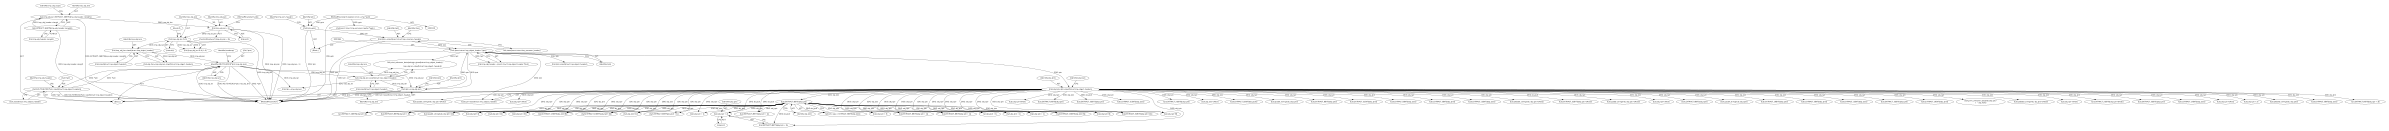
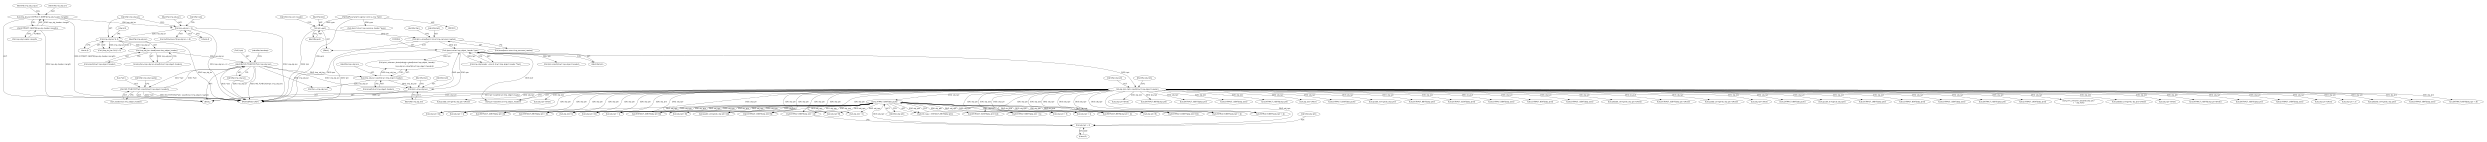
  digraph {
    fontname=Nunito
    node [fontname=Nunito]
    edge [fontname=Nunito]
    n1 [label="(Call,obj_tptr + 2)"]
    n2 [label="(Literal,2)"]
    n3 [label="(Call,EXTRACT_8BITS(obj_tptr + 2))"]
    n4 [label="(Call,EXTRACT_8BITS(obj_tptr))"]
    n5 [label="(Call,obj_tptr+12)"]
    n6 [label="(Call,obj_tptr + 1)"]
    n7 [label="(Call,EXTRACT_16BITS(obj_tptr+4))"]
    n8 [label="(Call,EXTRACT_8BITS(obj_tptr + 3))"]
    n9 [label="(Call,obj_tptr+4)"]
    n10 [label="(Call,obj_tptr+12)"]
    n11 [label="(Identifier,obj_tptr)"]
    n12 [label="(Call,obj_tptr + 1)"]
    n13 [label="(Call,obj_tptr + 1)"]
    n14 [label="(Call,EXTRACT_16BITS(obj_tptr+6))"]
    n15 [label="(Call,obj_tptr+10)"]
    n16 [label="(Call,EXTRACT_16BITS(obj_tptr+8))"]
    n17 [label="(Call,EXTRACT_16BITS(obj_tptr+10))"]
    n18 [label="(Call,EXTRACT_8BITS(obj_tptr + 1))"]
    n19 [label="(Call,obj_tptr + 1)"]
    n20 [label="(Call,EXTRACT_32BITS(obj_tptr+12))"]
    n21 [label="(Call,link_type = EXTRACT_8BITS(obj_tptr))"]
    n22 [label="(Call,obj_tptr + 3)"]
    n23 [label="(Call,EXTRACT_8BITS(obj_tptr + 1))"]
    n24 [label="(Call,EXTRACT_8BITS(obj_tptr + 1))"]
    n25 [label="(Call,obj_tptr+8)"]
    n26 [label="(Call,obj_tptr+6)"]
    n27 [label="(Call,EXTRACT_8BITS(obj_tptr + 1))"]
    n28 [label="(Call,ipaddr_string(ndo, obj_tptr+12))"]
    n29 [label="(Call,obj_tptr=tptr+sizeof(struct lmp_object_header))"]
    n30 [label="(Call,obj_tptr+offset)"]
    n31 [label="(Call,EXTRACT_8BITS(obj_tptr))"]
    n32 [label="(Call,EXTRACT_32BITS(obj_tptr))"]
    n33 [label="(Call,EXTRACT_32BITS(obj_tptr))"]
    n34 [label="(Call,EXTRACT_32BITS(obj_tptr))"]
    n35 [label="(Call,obj_tptr+offset)"]
    n36 [label="(Call,EXTRACT_32BITS(obj_tptr))"]
    n37 [label="(Call,ipaddr_string(ndo, obj_tptr))"]
    n38 [label="(Call,EXTRACT_8BITS(obj_tptr))"]
    n39 [label="(MethodReturn,RET)"]
    n40 [label="(Call,EXTRACT_32BITS(obj_tptr))"]
    n41 [label="(Call,EXTRACT_8BITS(obj_tptr))"]
    n42 [label="(Call,EXTRACT_8BITS(obj_tptr))"]
    n43 [label="(Call,EXTRACT_32BITS(obj_tptr))"]
    n44 [label="(Call,ip6addr_string(ndo, obj_tptr+offset))"]
    n45 [label="(Call,EXTRACT_32BITS(obj_tptr+offset))"]
    n46 [label="(Call,ipaddr_string(ndo, obj_tptr+offset))"]
    n47 [label="(Call,obj_tptr+offset)"]
    n48 [label="(Call,EXTRACT_8BITS(obj_tptr))"]
    n49 [label="(Call,ipaddr_string(ndo, obj_tptr))"]
    n50 [label="(Call,EXTRACT_16BITS(obj_tptr))"]
    n51 [label="(Call,EXTRACT_8BITS(obj_tptr))"]
    n52 [label="(Call,EXTRACT_32BITS(obj_tptr))"]
    n53 [label="(Call,EXTRACT_32BITS(obj_tptr))"]
    n54 [label="(Call,EXTRACT_16BITS(obj_tptr))"]
    n55 [label="(Call,print_unknown_data(ndo,obj_tptr,\"\n\t    \",obj_tlen))"]
    n56 [label="(Call,ip6addr_string(ndo, obj_tptr+offset))"]
    n57 [label="(Call,obj_tptr+offset)"]
    n58 [label="(Call,EXTRACT_32BITS(obj_tptr+offset))"]
    n59 [label="(Call,EXTRACT_32BITS(obj_tptr))"]
    n60 [label="(Call,EXTRACT_16BITS(obj_tptr))"]
    n61 [label="(Call,obj_tptr+offset)"]
    n62 [label="(Call,tptr+sizeof(struct lmp_object_header))"]
    n63 [label="(Call,obj_tptr + 3)"]
    n64 [label="(Call,ip6addr_string(ndo, obj_tptr))"]
    n65 [label="(Call,EXTRACT_8BITS(obj_tptr))"]
    n66 [label="(Call,EXTRACT_8BITS(obj_tptr + 3))"]
    n67 [label="(Block,)"]
    n68 [label="(Call,ipaddr_string(ndo, obj_tptr+offset))"]
    n69 [label="(Call,obj_tptr+offset)"]
    n70 [label="(Call,(const struct lmp_object_header *)tptr)"]
    n71 [label="(Call,tptr+=lmp_obj_len)"]
    n72 [label="(Call,lmp_obj_header = (const struct lmp_object_header *)tptr)"]
    n73 [label="(Call,tptr+sizeof(struct lmp_object_header))"]
    n74 [label="(Identifier,tptr)"]
    n75 [label="(Call,print_unknown_data(ndo,tptr+sizeof(struct lmp_object_header),\"\n\t    \",\n                               lmp_obj_len-sizeof(struct lmp_object_header)))"]
    n76 [label="(Identifier,lmp_obj_len)"]
    n77 [label="(Call,lmp_obj_len-sizeof(struct lmp_object_header))"]
    n78 [label="(Identifier,ND_TCHECK2(*tptr, lmp_obj_len))"]
    n79 [label="(Call,ND_TCHECK2(*tptr, sizeof(struct lmp_object_header)))"]
    n80 [label="(Identifier,lmp_obj_len)"]
    n81 [label="(Call,tlen-=lmp_obj_len)"]
    n82 [label="(Call,sizeof(struct lmp_object_header))"]
    n83 [label="(Call,sizeof(struct lmp_object_header))"]
    n84 [label="(Call,lmp_obj_len-sizeof(struct lmp_object_header))"]
    n85 [label="(Call,obj_tlen=lmp_obj_len-sizeof(struct lmp_object_header))"]
    n86 [label="(Call,sizeof(struct lmp_object_header))"]
    n87 [label="(Call,lmp_obj_len % 4)"]
    n88 [label="(Literal,4)"]
    n89 [label="(Call,(lmp_obj_len % 4) != 0)"]
    n90 [label="(Call,lmp_obj_len < 4)"]
    n91 [label="(ControlStructure,if (lmp_obj_len < 4))"]
    n92 [label="(Literal,4)"]
    n93 [label="(Call,lmp_obj_len=EXTRACT_16BITS(lmp_obj_header->length))"]
    n94 [label="(Call,EXTRACT_16BITS(lmp_obj_header->length))"]
    n95 [label="(Call,lmp_obj_header->length)"]
    n96 [label="(Call,tptr+=sizeof(const struct lmp_common_header))"]
    n97 [label="(Call,sizeof(const struct lmp_common_header))"]
    n98 [label="(Block,)"]
    n99 [label="(Call,tptr=pptr)"]
+   n100 [label="(Identifier,pptr)"]
    n101 [label="(MethodParameterIn,register const u_char *pptr)"]
    n102 [label="(Call,(const struct lmp_common_header *)pptr)"]
    1000110
    n104 [label="(Identifier,lmp_com_header)"]
    n105 [label="(Identifier,lmp_obj_len)"]
    n106 [label="(Call,*tptr)"]
    n107 [label="(Identifier,lmp_obj_ctype)"]
    n108 [label="(Identifier,tlen)"]
    n109 [label="(Identifier,tptr)"]
    n110 [label="(Identifier,hexdump)"]
    n111 [label="(Identifier,obj_tptr)"]
    n112 [label="(Identifier,lmp_obj_len)"]
    n113 [label="(Identifier,tptr)"]
    n114 [label="(Identifier,tlen)"]
-   n115 [label="(MethodParameterIn,ndo)"]
+   n115 [label="(Identifier,ndo)"]
    n116 [label="(Identifier,lmp_obj_len)"]
    n117 [label="(Identifier,obj_tptr)"]
    n118 [label="(Literal,0)"]
    n119 [label="(Identifier,tptr)"]
    n120 [label="(Identifier,lmp_obj_header)"]
    n121 [label="(Identifier,lmp_obj_len)"]
    n122 [label="(Identifier,obj_tlen)"]
    n123 [label="(Call,*tptr)"]
    n124 [label="(Identifier,lmp_obj_len)"]
    1000266
    n1 -> n2 [label="CFG: "]
-   n1 -> n3 [label="AST: "]
    n2 -> n1 [label="AST: "]
    n3 -> n1 [label="CFG: "]
    n4 -> n1 [label="DDG: obj_tptr"]
    n4 -> n3 [label="DDG: obj_tptr"]
    n4 -> n5 [label="DDG: obj_tptr"]
    n4 -> n6 [label="DDG: obj_tptr"]
    n4 -> n7 [label="DDG: obj_tptr"]
    n4 -> n8 [label="DDG: obj_tptr"]
    n4 -> n9 [label="DDG: obj_tptr"]
    n4 -> n10 [label="DDG: obj_tptr"]
    n4 -> n11 [label="CFG: "]
    n4 -> n12 [label="DDG: obj_tptr"]
    n4 -> n13 [label="DDG: obj_tptr"]
    n4 -> n14 [label="DDG: obj_tptr"]
    n4 -> n15 [label="DDG: obj_tptr"]
    n4 -> n16 [label="DDG: obj_tptr"]
    n4 -> n17 [label="DDG: obj_tptr"]
    n4 -> n18 [label="DDG: obj_tptr"]
    n4 -> n19 [label="DDG: obj_tptr"]
    n4 -> n20 [label="DDG: obj_tptr"]
    n4 -> n21 [label="AST: "]
    n4 -> n21 [label="DDG: obj_tptr"]
    n4 -> n22 [label="DDG: obj_tptr"]
    n4 -> n23 [label="DDG: obj_tptr"]
    n4 -> n24 [label="DDG: obj_tptr"]
    n4 -> n25 [label="DDG: obj_tptr"]
    n4 -> n26 [label="DDG: obj_tptr"]
    n4 -> n27 [label="DDG: obj_tptr"]
    n4 -> n28 [label="DDG: obj_tptr"]
    n11 -> n4 [label="AST: "]
    n21 -> n4 [label="CFG: "]
    n29 -> n1 [label="DDG: obj_tptr"]
    n29 -> n3 [label="DDG: obj_tptr"]
    n29 -> n4 [label="DDG: obj_tptr"]
    n29 -> n5 [label="DDG: obj_tptr"]
    n29 -> n6 [label="DDG: obj_tptr"]
    n29 -> n7 [label="DDG: obj_tptr"]
    n29 -> n8 [label="DDG: obj_tptr"]
    n29 -> n9 [label="DDG: obj_tptr"]
    n29 -> n10 [label="DDG: obj_tptr"]
    n29 -> n12 [label="DDG: obj_tptr"]
    n29 -> n13 [label="DDG: obj_tptr"]
    n29 -> n14 [label="DDG: obj_tptr"]
    n29 -> n15 [label="DDG: obj_tptr"]
    n29 -> n16 [label="DDG: obj_tptr"]
    n29 -> n17 [label="DDG: obj_tptr"]
    n29 -> n18 [label="DDG: obj_tptr"]
    n29 -> n19 [label="DDG: obj_tptr"]
    n29 -> n20 [label="DDG: obj_tptr"]
    n29 -> n22 [label="DDG: obj_tptr"]
    n29 -> n23 [label="DDG: obj_tptr"]
    n29 -> n24 [label="DDG: obj_tptr"]
    n29 -> n25 [label="DDG: obj_tptr"]
    n29 -> n26 [label="DDG: obj_tptr"]
    n29 -> n27 [label="DDG: obj_tptr"]
    n29 -> n28 [label="DDG: obj_tptr"]
    n29 -> n30 [label="DDG: obj_tptr"]
    n29 -> n31 [label="DDG: obj_tptr"]
    n29 -> n32 [label="DDG: obj_tptr"]
    n29 -> n33 [label="DDG: obj_tptr"]
    n29 -> n34 [label="DDG: obj_tptr"]
    n29 -> n35 [label="DDG: obj_tptr"]
    n29 -> n36 [label="DDG: obj_tptr"]
    n29 -> n37 [label="DDG: obj_tptr"]
    n29 -> n38 [label="DDG: obj_tptr"]
    n29 -> n39 [label="DDG: tptr+sizeof(struct lmp_object_header)"]
    n29 -> n39 [label="DDG: obj_tptr"]
    n29 -> n40 [label="DDG: obj_tptr"]
    n29 -> n41 [label="DDG: obj_tptr"]
    n29 -> n42 [label="DDG: obj_tptr"]
    n29 -> n43 [label="DDG: obj_tptr"]
    n29 -> n44 [label="DDG: obj_tptr"]
    n29 -> n45 [label="DDG: obj_tptr"]
    n29 -> n46 [label="DDG: obj_tptr"]
    n29 -> n47 [label="DDG: obj_tptr"]
    n29 -> n48 [label="DDG: obj_tptr"]
    n29 -> n49 [label="DDG: obj_tptr"]
    n29 -> n50 [label="DDG: obj_tptr"]
    n29 -> n51 [label="DDG: obj_tptr"]
    n29 -> n52 [label="DDG: obj_tptr"]
    n29 -> n53 [label="DDG: obj_tptr"]
    n29 -> n54 [label="DDG: obj_tptr"]
    n29 -> n55 [label="DDG: obj_tptr"]
    n29 -> n56 [label="DDG: obj_tptr"]
    n29 -> n57 [label="DDG: obj_tptr"]
    n29 -> n58 [label="DDG: obj_tptr"]
    n29 -> n59 [label="DDG: obj_tptr"]
    n29 -> n60 [label="DDG: obj_tptr"]
    n29 -> n61 [label="DDG: obj_tptr"]
    n29 -> n62 [label="CFG: "]
    n29 -> n63 [label="DDG: obj_tptr"]
    n29 -> n64 [label="DDG: obj_tptr"]
    n29 -> n65 [label="DDG: obj_tptr"]
    n29 -> n66 [label="DDG: obj_tptr"]
    n29 -> n67 [label="AST: "]
    n29 -> n68 [label="DDG: obj_tptr"]
    n29 -> n69 [label="DDG: obj_tptr"]
    n62 -> n29 [label="AST: "]
    n70 -> n29 [label="DDG: tptr"]
    n70 -> n39 [label="DDG: tptr"]
    n70 -> n62 [label="DDG: tptr"]
    n70 -> n71 [label="DDG: tptr"]
    n70 -> n72 [label="AST: "]
    n70 -> n72 [label="DDG: tptr"]
    n70 -> n73 [label="DDG: tptr"]
    n70 -> n74 [label="CFG: "]
    n70 -> n75 [label="DDG: tptr"]
    n71 -> n39 [label="DDG: tptr"]
    n71 -> n67 [label="AST: "]
    n71 -> n70 [label="DDG: tptr"]
    n71 -> n76 [label="CFG: "]
    n72 -> n70 [label="CFG: "]
    n74 -> n70 [label="AST: "]
    n75 -> n77 [label="CFG: "]
    n76 -> n71 [label="AST: "]
    n77 -> n71 [label="DDG: lmp_obj_len"]
    n77 -> n75 [label="AST: "]
    n77 -> n75 [label="DDG: lmp_obj_len"]
    n77 -> n81 [label="DDG: lmp_obj_len"]
    n77 -> n83 [label="CFG: "]
    n78 -> n39 [label="DDG: lmp_obj_len"]
    n78 -> n39 [label="DDG: ND_TCHECK2(*tptr, lmp_obj_len)"]
    n78 -> n39 [label="DDG: *tptr"]
    n78 -> n67 [label="AST: "]
    n78 -> n71 [label="DDG: lmp_obj_len"]
    n78 -> n77 [label="DDG: lmp_obj_len"]
    n78 -> n79 [label="DDG: *tptr"]
    n78 -> n80 [label="CFG: "]
    n78 -> n81 [label="DDG: lmp_obj_len"]
    n79 -> n39 [label="DDG: *tptr"]
    n79 -> n39 [label="DDG: ND_TCHECK2(*tptr, sizeof(struct lmp_object_header))"]
    n79 -> n67 [label="AST: "]
    n79 -> n78 [label="DDG: *tptr"]
    n79 -> n82 [label="CFG: "]
    n80 -> n78 [label="AST: "]
    n82 -> n79 [label="AST: "]
    n83 -> n77 [label="AST: "]
    n84 -> n78 [label="DDG: lmp_obj_len"]
    n84 -> n85 [label="AST: "]
    n84 -> n85 [label="DDG: lmp_obj_len"]
    n84 -> n86 [label="CFG: "]
    n85 -> n84 [label="CFG: "]
    n86 -> n84 [label="AST: "]
    n87 -> n39 [label="DDG: lmp_obj_len"]
    n87 -> n84 [label="DDG: lmp_obj_len"]
    n87 -> n88 [label="CFG: "]
    n87 -> n89 [label="AST: "]
    n87 -> n89 [label="DDG: lmp_obj_len"]
    n87 -> n89 [label="DDG: 4"]
    n88 -> n87 [label="AST: "]
    n90 -> n39 [label="DDG: lmp_obj_len"]
    n90 -> n39 [label="DDG: lmp_obj_len < 4"]
    n90 -> n87 [label="DDG: lmp_obj_len"]
    n90 -> n91 [label="AST: "]
    n90 -> n92 [label="CFG: "]
    n92 -> n90 [label="AST: "]
    n93 -> n39 [label="DDG: EXTRACT_16BITS(lmp_obj_header->length)"]
    n93 -> n67 [label="AST: "]
    n93 -> n90 [label="DDG: lmp_obj_len"]
    n93 -> n94 [label="CFG: "]
    n94 -> n39 [label="DDG: lmp_obj_header->length"]
    n94 -> n93 [label="AST: "]
    n94 -> n93 [label="DDG: lmp_obj_header->length"]
    n94 -> n95 [label="CFG: "]
    n95 -> n94 [label="TCHECK: "]
    n96 -> n39 [label="DDG: tptr"]
    n96 -> n70 [label="DDG: tptr"]
    n96 -> n97 [label="CFG: "]
    n96 -> n98 [label="AST: "]
    n97 -> n96 [label="AST: "]
    n99 -> n39 [label="DDG: tptr"]
    n99 -> n96 [label="DDG: tptr"]
    n99 -> n98 [label="AST: "]
+   n99 -> n100 [label="CFG: "]
+   n100 -> n99 [label="AST: "]
    n101 -> n39 [label="DDG: pptr"]
    n101 -> n99 [label="DDG: pptr"]
    n101 -> n102 [label="DDG: pptr"]
    n101 -> 1000110 [label="AST: "]
    n104 -> n99 [label="CFG: "]
    n105 -> n84 [label="AST: "]
    n106 -> n78 [label="AST: "]
    n107 -> n93 [label="CFG: "]
    n108 -> n71 [label="CFG: "]
    n109 -> n96 [label="AST: "]
    n110 -> n78 [label="CFG: "]
    n111 -> n1 [label="AST: "]
    n112 -> n93 [label="AST: "]
    n113 -> n71 [label="AST: "]
    n114 -> n96 [label="CFG: "]
    n115 -> n90 [label="CFG: "]
    n116 -> n87 [label="AST: "]
    n116 -> n90 [label="CFG: "]
    n117 -> n29 [label="AST: "]
    n118 -> n87 [label="CFG: "]
    n119 -> n99 [label="AST: "]
    n120 -> n79 [label="CFG: "]
    n121 -> n90 [label="AST: "]
    n122 -> n29 [label="CFG: "]
    n123 -> n79 [label="AST: "]
    n124 -> n77 [label="AST: "]
    1000266 -> n70 [label="AST: "]
  }
